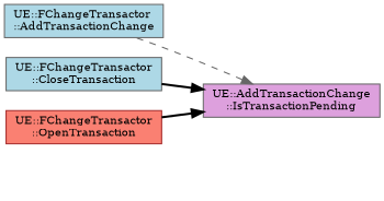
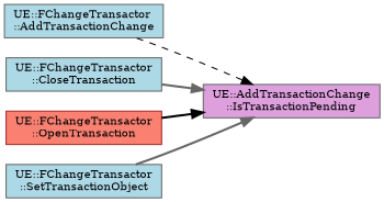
  digraph {
    fontname="DejaVu Serif"
    rankdir=RL
    node [color=gray40 fillcolor=lightblue fontname="DejaVu Serif" fontsize=10 shape=box style=filled]
    edge [color=black dir=back fontname="DejaVu Serif" fontsize=10 labelfontname=Helvetica labelfontsize=10 style=bold]
    n1 [fillcolor=plum fontcolor=black height=0.2 label="UE::AddTransactionChange\l::IsTransactionPending" width=0.4]
    n2 [height=0.2 label="UE::FChangeTransactor\l::AddTransactionChange" width=0.4]
    n3 [height=0.2 label="UE::FChangeTransactor\l::CloseTransaction" width=0.4]
    n4 [color=brown fillcolor=salmon height=0.2 label="UE::FChangeTransactor\l::OpenTransaction" width=0.4]
-   n1 -> n2 [color=gray40 style=dashed]
-   n1 -> n3
+   n5 [height=0.2 label="UE::FChangeTransactor\l::SetTransactionObject" width=0.4]
+   n1 -> n2 [style=dashed]
+   n1 -> n3 [color=gray40]
    n1 -> n4
+   n1 -> n5 [color=gray40]
  }
